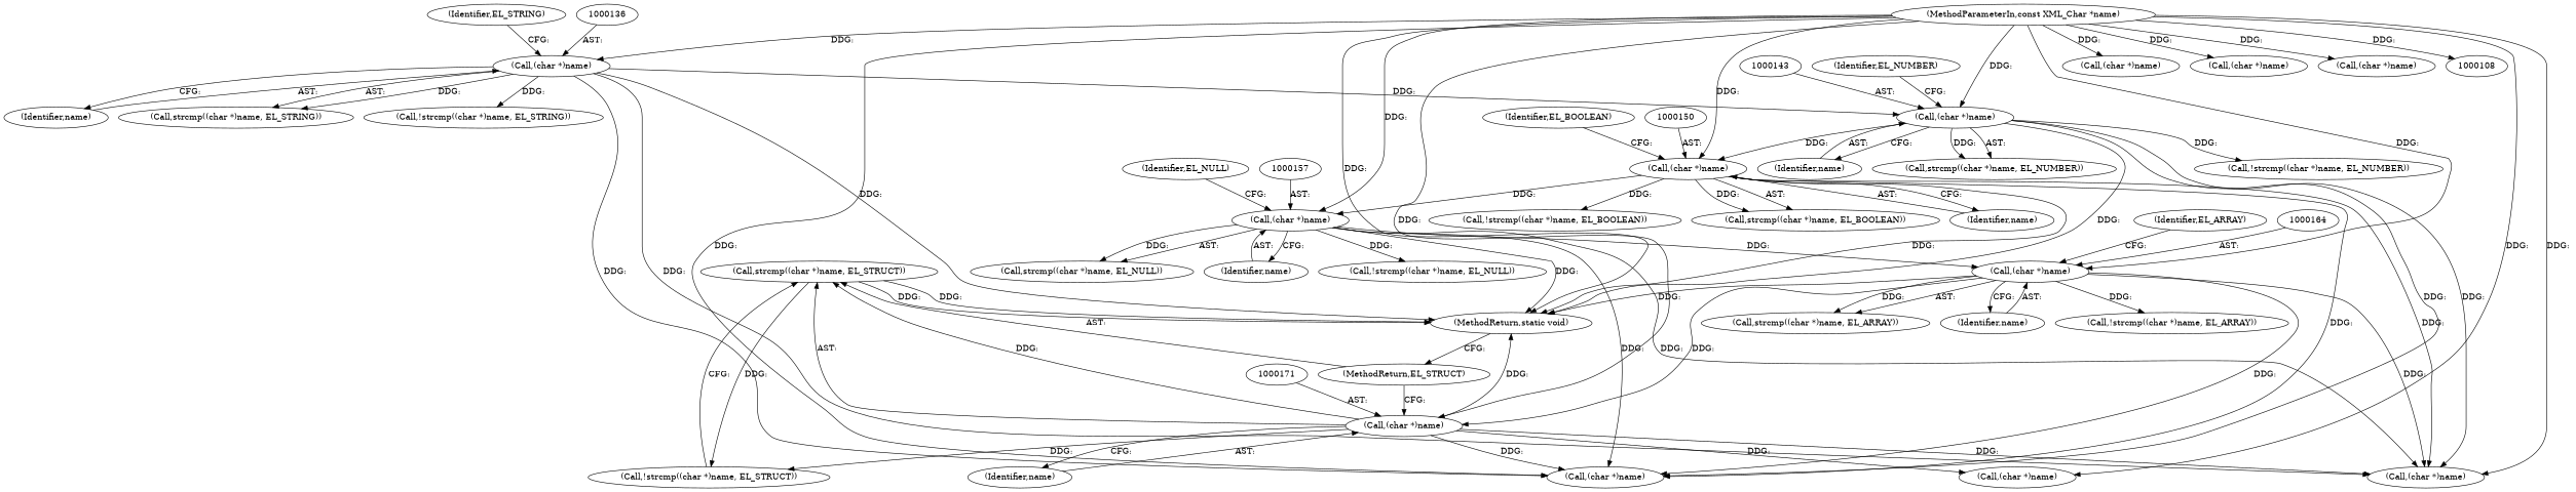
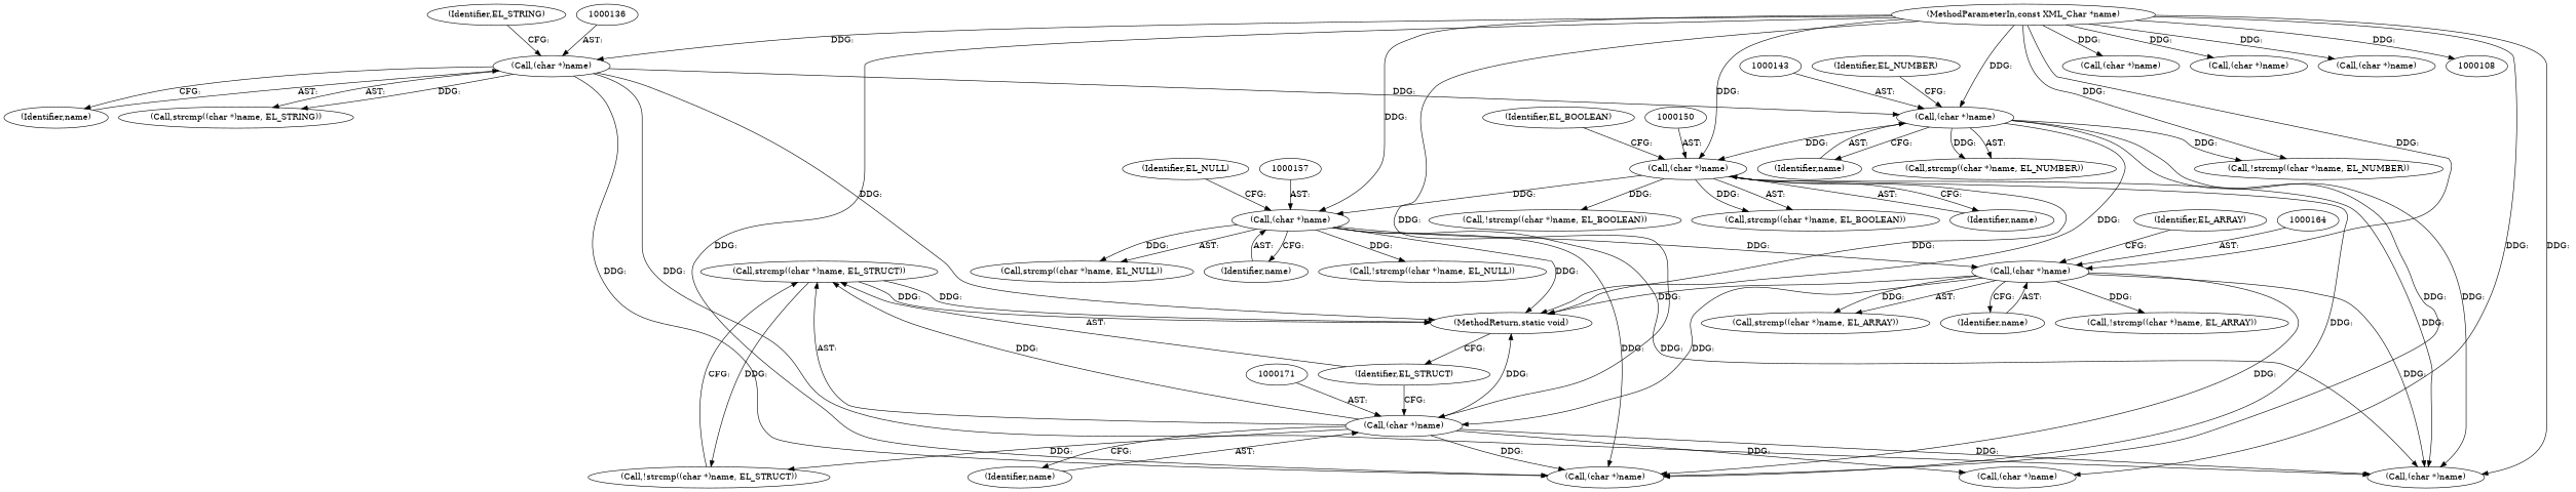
  digraph {
    n1 [label="(Call,strcmp((char *)name, EL_STRUCT))"]
    n2 [label="(Call,!strcmp((char *)name, EL_STRUCT))"]
    n3 [label="(MethodReturn,static void)"]
-   n4 [label="(MethodReturn,EL_STRUCT)"]
+   n4 [label="(Identifier,EL_STRUCT)"]
    n5 [label="(Call,(char *)name)"]
    n6 [label="(Identifier,name)"]
    n7 [label="(Call,(char *)name)"]
    n8 [label="(Call,(char *)name)"]
    n9 [label="(Call,(char *)name)"]
    n10 [label="(Call,(char *)name)"]
    n11 [label="(Identifier,name)"]
    n12 [label="(Call,!strcmp((char *)name, EL_ARRAY))"]
    n13 [label="(Call,strcmp((char *)name, EL_ARRAY))"]
    n14 [label="(Call,(char *)name)"]
    n15 [label="(Call,strcmp((char *)name, EL_NULL))"]
    n16 [label="(Identifier,name)"]
    n17 [label="(Call,!strcmp((char *)name, EL_NULL))"]
    n18 [label="(Call,(char *)name)"]
    n19 [label="(Call,!strcmp((char *)name, EL_BOOLEAN))"]
    n20 [label="(Call,strcmp((char *)name, EL_BOOLEAN))"]
    n21 [label="(Identifier,name)"]
    n22 [label="(Call,(char *)name)"]
    n23 [label="(Call,!strcmp((char *)name, EL_NUMBER))"]
    n24 [label="(Identifier,name)"]
    n25 [label="(Call,strcmp((char *)name, EL_NUMBER))"]
    n26 [label="(Call,(char *)name)"]
    n27 [label="(Identifier,name)"]
    n28 [label="(Call,strcmp((char *)name, EL_STRING))"]
-   n29 [label="(Call,!strcmp((char *)name, EL_STRING))"]
    n30 [label="(MethodParameterIn,const XML_Char *name)"]
    n31 [label="(Call,(char *)name)"]
    n32 [label="(Call,(char *)name)"]
    n33 [label="(Call,(char *)name)"]
    1000108
    n35 [label="(Identifier,EL_NUMBER)"]
    n36 [label="(Identifier,EL_ARRAY)"]
    n37 [label="(Identifier,EL_BOOLEAN)"]
    n38 [label="(Identifier,EL_NULL)"]
    n39 [label="(Identifier,EL_STRING)"]
    1000171
    1000164
    1000157
    1000150
    1000143
    1000136
    n1 -> n2 [label="DDG: "]
    n1 -> n3 [label="DDG: "]
    n1 -> n3 [label="DDG: "]
    n2 -> n1 [label="CFG: "]
    n3 -> n4 [label="CFG: "]
    n4 -> n1 [label="AST: "]
    n4 -> n5 [label="CFG: "]
    n5 -> n1 [label="AST: "]
    n5 -> n1 [label="DDG: "]
    n5 -> n2 [label="DDG: "]
    n5 -> n3 [label="DDG: "]
    n5 -> n6 [label="CFG: "]
    n5 -> n7 [label="DDG: "]
    n5 -> n8 [label="DDG: "]
    n5 -> n9 [label="DDG: "]
    n6 -> n5 [label="AST: "]
    n10 -> n3 [label="DDG: "]
    n10 -> n5 [label="DDG: "]
    n10 -> n7 [label="DDG: "]
    n10 -> n9 [label="DDG: "]
    n10 -> n11 [label="CFG: "]
    n10 -> n12 [label="DDG: "]
    n10 -> n13 [label="AST: "]
    n10 -> n13 [label="DDG: "]
    n11 -> n10 [label="AST: "]
    n14 -> n3 [label="DDG: "]
    n14 -> n7 [label="DDG: "]
    n14 -> n9 [label="DDG: "]
    n14 -> n10 [label="DDG: "]
    n14 -> n15 [label="AST: "]
    n14 -> n15 [label="DDG: "]
    n14 -> n16 [label="CFG: "]
    n14 -> n17 [label="DDG: "]
    n16 -> n14 [label="AST: "]
    n18 -> n3 [label="DDG: "]
    n18 -> n7 [label="DDG: "]
    n18 -> n9 [label="DDG: "]
    n18 -> n14 [label="DDG: "]
    n18 -> n19 [label="DDG: "]
    n18 -> n20 [label="AST: "]
    n18 -> n20 [label="DDG: "]
    n18 -> n21 [label="CFG: "]
    n21 -> n18 [label="AST: "]
    n22 -> n3 [label="DDG: "]
    n22 -> n7 [label="DDG: "]
    n22 -> n9 [label="DDG: "]
    n22 -> n18 [label="DDG: "]
    n22 -> n23 [label="DDG: "]
    n22 -> n24 [label="CFG: "]
    n22 -> n25 [label="AST: "]
    n22 -> n25 [label="DDG: "]
    n24 -> n22 [label="AST: "]
    n26 -> n3 [label="DDG: "]
    n26 -> n7 [label="DDG: "]
    n26 -> n9 [label="DDG: "]
    n26 -> n22 [label="DDG: "]
    n26 -> n27 [label="CFG: "]
    n26 -> n28 [label="AST: "]
    n26 -> n28 [label="DDG: "]
-   n26 -> n29 [label="DDG: "]
    n27 -> n26 [label="AST: "]
-   n30 -> n3 [label="DDG: "]
+   n30 -> n23 [label="DDG: "]
    n30 -> n5 [label="DDG: "]
    n30 -> n7 [label="DDG: "]
    n30 -> n8 [label="DDG: "]
    n30 -> n9 [label="DDG: "]
    n30 -> n10 [label="DDG: "]
    n30 -> n14 [label="DDG: "]
    n30 -> n18 [label="DDG: "]
    n30 -> n22 [label="DDG: "]
    n30 -> n26 [label="DDG: "]
    n30 -> n31 [label="DDG: "]
    n30 -> n32 [label="DDG: "]
    n30 -> n33 [label="DDG: "]
    n30 -> 1000108 [label="DDG: "]
    n35 -> n22 [label="CFG: "]
    n36 -> n10 [label="CFG: "]
    n37 -> n18 [label="CFG: "]
    n38 -> n14 [label="CFG: "]
    n39 -> n26 [label="CFG: "]
    1000171 -> n5 [label="AST: "]
    1000164 -> n10 [label="AST: "]
    1000157 -> n14 [label="AST: "]
    1000150 -> n18 [label="AST: "]
    1000143 -> n22 [label="AST: "]
    1000136 -> n26 [label="AST: "]
  }
